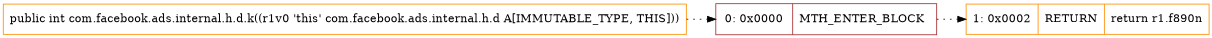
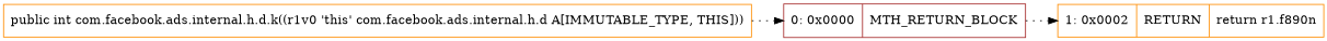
  digraph {
    rankdir=LR
    node [shape=record color=darkorange]
    edge [style=dotted]
-   n1 [label="{0\:\ 0x0000|MTH_ENTER_BLOCK\l}" color=brown]
+   n1 [label="{0\:\ 0x0000|MTH_RETURN_BLOCK\l}" color=brown]
    n2 [label="{1\:\ 0x0002|RETURN\l|return r1.f890n\l}"]
    n3 [label="{public int com.facebook.ads.internal.h.d.k((r1v0 'this' com.facebook.ads.internal.h.d A[IMMUTABLE_TYPE, THIS])) }"]
    n1 -> n2
    n3 -> n1
  }
